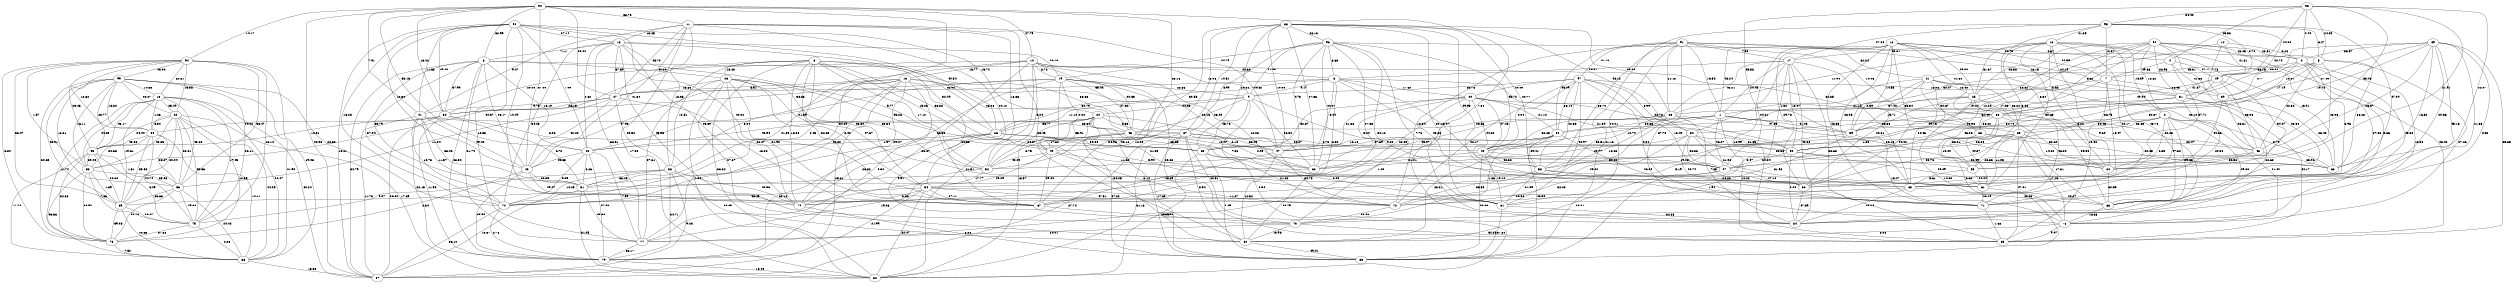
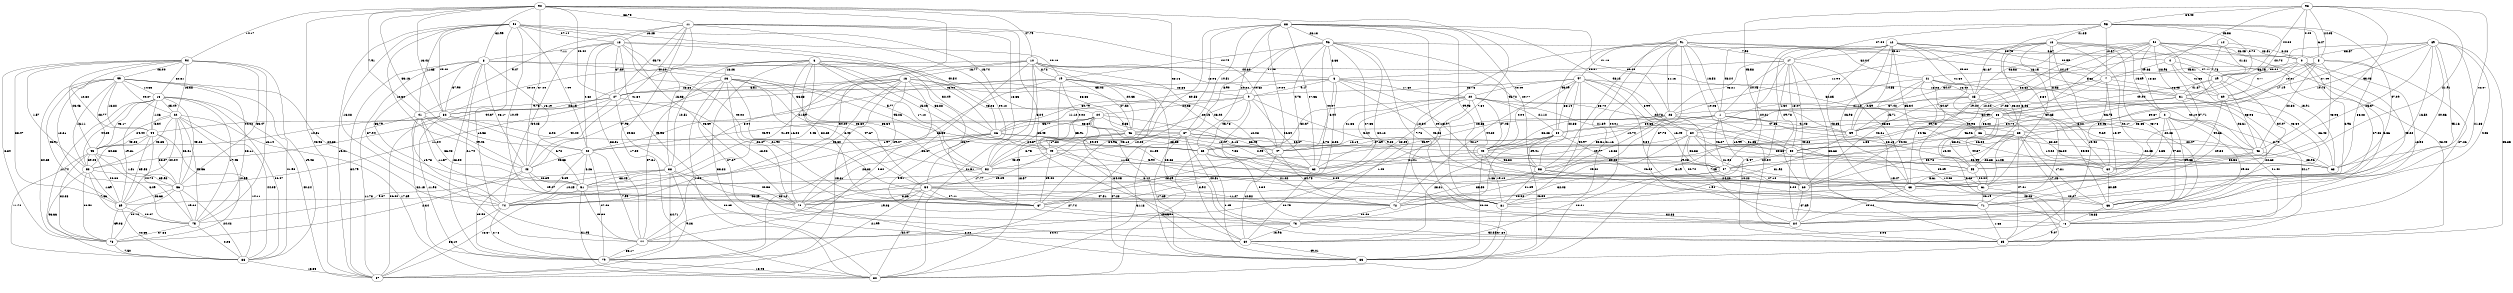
  graph {
    fontname="DejaVu Serif"
    node [fontname="DejaVu Serif"]
    edge [fontname="DejaVu Serif"]
    88
    52
    62
    47
    37
    96
    83
    65
    58
    28
    84
    34
    61
    77
    54
    80
    72
    67
    87
    49
    73
    40
    82
    0
    19
    9
    6
    81
    60
    71
    59
    74
    46
    51
    57
    63
    55
    50
    66
    79
    70
    85
    21
    39
    32
    42
    24
    26
    27
    69
    20
    76
    68
    89
    31
    1
    35
    30
    64
    36
    25
    48
    90
    94
    8
    41
    43
    11
    10
    56
    99
    78
    75
    44
    86
    53
    45
    22
    15
    23
    18
    38
    16
    91
    17
    97
    33
    92
    2
    5
    7
    93
    95
    29
    4
    13
    98
    12
    14
    3
    88 -- 52 [label=30.58]
    88 -- 62 [label=27.36]
    88 -- 47 [label=19.09]
    88 -- 37 [label=10.51]
    88 -- 96 [label=28.13]
    88 -- 83 [label=43.12]
    88 -- 65 [label=20.94]
    88 -- 58 [label=20.77]
    88 -- 28 [label=36.48]
    88 -- 84 [label=29.16]
    88 -- 34 [label=48.12]
    88 -- 61 [label=49.93]
    52 -- 77 [label=19.08]
    52 -- 54 [label=17.77]
    62 -- 80 [label=33.79]
    47 -- 80 [label=12.52]
    47 -- 72 [label=34.75]
    47 -- 67 [label=43.29]
    37 -- 62 [label=2.95]
    37 -- 47 [label=36.49]
    37 -- 83 [label=17.85]
    37 -- 80 [label=3.94]
    37 -- 87 [label=27.74]
    37 -- 49 [label=10.00]
    37 -- 73 [label=40.51]
    37 -- 40 [label=32.27]
    37 -- 82 [label=31.13]
    96 -- 62 [label=44.97]
    96 -- 47 [label=4.73]
    96 -- 37 [label=8.90]
    96 -- 84 [label=7.76]
    96 -- 67 [label=27.33]
    96 -- 73 [label=30.12]
    96 -- 40 [label=45.72]
    96 -- 0 [label=38.75]
    96 -- 19 [label=44.79]
    96 -- 9 [label=21.23]
    96 -- 6 [label=6.63]
    65 -- 83 [label=3.49]
    65 -- 72 [label=21.02]
    65 -- 82 [label=49.40]
    65 -- 81 [label=8.85]
    58 -- 72 [label=35.50]
    58 -- 81 [label=31.39]
    58 -- 60 [label=24.00]
    58 -- 71 [label=1.94]
    28 -- 58 [label=33.51]
    28 -- 84 [label=7.25]
    28 -- 40 [label=38.23]
    28 -- 59 [label=47.33]
    28 -- 74 [label=30.02]
    28 -- 46 [label=23.53]
    28 -- 51 [label=18.68]
    34 -- 62 [label=29.77]
    34 -- 72 [label=45.82]
    34 -- 71 [label=42.74]
    34 -- 57 [label=36.38]
    34 -- 63 [label=21.96]
    34 -- 55 [label=20.68]
    34 -- 50 [label=31.35]
    61 -- 71 [label=26.19]
    61 -- 66 [label=28.27]
    77 -- 79 [label=36.17]
    54 -- 72 [label=47.51]
    54 -- 67 [label=37.11]
    54 -- 82 [label=32.07]
    54 -- 81 [label=11.27]
    54 -- 74 [label=43.49]
    54 -- 79 [label=21.99]
    54 -- 70 [label=3.86]
    80 -- 83 [label=49.01]
    72 -- 73 [label=38.46]
    67 -- 73 [label=33.98]
    49 -- 52 [label=48.49]
    49 -- 62 [label=11.68]
    49 -- 72 [label=8.14]
    49 -- 67 [label=39.40]
    49 -- 70 [label=29.29]
    73 -- 77 [label=34.01]
    73 -- 80 [label=13.96]
    73 -- 85 [label=32.35]
    40 -- 62 [label=21.01]
    40 -- 83 [label=46.23]
    40 -- 58 [label=48.32]
    40 -- 81 [label=15.13]
    40 -- 57 [label=19.03]
    0 -- 58 [label=39.87]
    0 -- 84 [label=16.96]
    0 -- 60 [label=8.96]
    0 -- 71 [label=45.02]
    0 -- 66 [label=27.86]
    0 -- 21 [label=45.31]
    0 -- 39 [label=4.77]
    19 -- 67 [label=34.96]
    19 -- 49 [label=9.02]
    19 -- 82 [label=18.57]
    19 -- 9 [label=28.85]
    19 -- 46 [label=27.52]
    19 -- 51 [label=36.83]
    19 -- 85 [label=23.68]
    19 -- 32 [label=36.88]
    19 -- 42 [label=21.59]
    9 -- 62 [label=26.34]
    9 -- 65 [label=45.78]
    9 -- 61 [label=9.88]
    9 -- 82 [label=3.34]
    9 -- 46 [label=26.02]
    9 -- 24 [label=20.38]
    9 -- 26 [label=11.12]
    6 -- 47 [label=8.04]
    6 -- 9 [label=9.17]
    6 -- 60 [label=46.38]
    6 -- 57 [label=8.97]
    6 -- 50 [label=22.78]
    6 -- 26 [label=30.79]
    6 -- 27 [label=35.02]
    6 -- 69 [label=8.36]
    6 -- 20 [label=17.60]
    81 -- 83 [label=37.89]
    81 -- 84 [label=32.38]
    60 -- 84 [label=47.59]
    71 -- 85 [label=1.68]
    59 -- 72 [label=31.92]
    59 -- 67 [label=5.19]
    59 -- 76 [label=15.47]
    74 -- 87 [label=36.10]
    74 -- 79 [label=2.78]
    46 -- 52 [label=8.75]
    46 -- 62 [label=7.36]
    46 -- 47 [label=12.47]
    46 -- 83 [label=47.23]
    46 -- 49 [label=17.82]
    51 -- 77 [label=43.38]
    51 -- 87 [label=16.67]
    51 -- 82 [label=31.05]
    57 -- 80 [label=28.21]
    57 -- 72 [label=32.08]
    57 -- 60 [label=27.10]
    63 -- 84 [label=28.24]
    63 -- 66 [label=46.03]
    63 -- 70 [label=20.06]
    55 -- 61 [label=28.04]
    55 -- 63 [label=5.61]
    50 -- 84 [label=8.24]
    50 -- 61 [label=35.09]
    50 -- 57 [label=20.54]
    50 -- 68 [label=36.49]
    66 -- 76 [label=16.88]
    79 -- 82 [label=15.46]
    70 -- 83 [label=8.24]
    21 -- 34 [label=1.34]
    21 -- 60 [label=42.61]
    21 -- 59 [label=2.59]
    21 -- 63 [label=24.46]
    21 -- 35 [label=25.22]
    21 -- 36 [label=34.67]
    21 -- 25 [label=13.40]
    21 -- 48 [label=42.10]
    39 -- 68 [label=26.48]
    39 -- 64 [label=44.86]
    39 -- 48 [label=26.61]
    32 -- 65 [label=8.92]
    32 -- 87 [label=36.82]
    32 -- 51 [label=6.72]
    32 -- 79 [label=11.93]
    32 -- 44 [label=44.02]
    32 -- 45 [label=10.51]
    42 -- 77 [label=7.99]
    42 -- 74 [label=5.39]
    42 -- 51 [label=8.26]
    42 -- 79 [label=27.46]
    42 -- 43 [label=43.33]
    24 -- 52 [label=24.37]
    24 -- 62 [label=23.55]
    24 -- 37 [label=3.83]
    24 -- 61 [label=21.35]
    24 -- 80 [label=34.05]
    24 -- 49 [label=35.91]
    24 -- 81 [label=5.94]
    24 -- 57 [label=2.18]
    24 -- 42 [label=46.94]
    24 -- 26 [label=33.77]
    26 -- 65 [label=39.04]
    26 -- 84 [label=9.91]
    26 -- 50 [label=6.73]
    26 -- 79 [label=33.12]
    26 -- 70 [label=23.82]
    26 -- 42 [label=1.97]
    27 -- 67 [label=18.02]
    27 -- 32 [label=28.15]
    27 -- 41 [label=9.75]
    27 -- 43 [label=40.00]
    27 -- 56 [label=11.04]
    27 -- 38 [label=29.52]
    69 -- 78 [label=39.08]
    69 -- 75 [label=28.67]
    69 -- 86 [label=42.63]
    20 -- 62 [label=5.24]
    20 -- 47 [label=21.86]
    20 -- 65 [label=32.37]
    20 -- 58 [label=44.20]
    20 -- 77 [label=1.43]
    20 -- 54 [label=28.59]
    20 -- 40 [label=27.05]
    20 -- 50 [label=21.89]
    20 -- 30 [label=21.12]
    20 -- 33 [label=21.12]
    76 -- 80 [label=8.06]
    76 -- 85 [label=9.07]
    89 -- 84 [label=4.03]
    89 -- 0 [label=33.57]
    89 -- 60 [label=16.52]
    89 -- 71 [label=45.16]
    89 -- 57 [label=25.37]
    89 -- 63 [label=20.36]
    89 -- 66 [label=21.88]
    89 -- 85 [label=35.85]
    89 -- 31 [label=36.84]
    89 -- 1 [label=27.49]
    89 -- 35 [label=10.73]
    31 -- 84 [label=22.68]
    31 -- 34 [label=31.49]
    31 -- 40 [label=34.79]
    31 -- 71 [label=29.36]
    31 -- 85 [label=44.17]
    1 -- 52 [label=45.97]
    1 -- 40 [label=10.74]
    1 -- 59 [label=41.43]
    1 -- 57 [label=46.27]
    1 -- 85 [label=10.22]
    1 -- 35 [label=20.98]
    1 -- 30 [label=30.63]
    1 -- 64 [label=28.13]
    35 -- 65 [label=1.33]
    35 -- 61 [label=11.05]
    35 -- 60 [label=30.78]
    35 -- 50 [label=26.80]
    35 -- 66 [label=17.81]
    35 -- 85 [label=47.01]
    35 -- 76 [label=17.48]
    35 -- 64 [label=14.02]
    30 -- 47 [label=27.69]
    30 -- 83 [label=46.55]
    30 -- 65 [label=12.14]
    30 -- 58 [label=29.41]
    30 -- 80 [label=23.31]
    30 -- 73 [label=1.86]
    30 -- 71 [label=46.04]
    64 -- 66 [label=30.59]
    36 -- 55 [label=13.00]
    36 -- 76 [label=8.68]
    36 -- 68 [label=22.85]
    36 -- 48 [label=22.47]
    25 -- 83 [label=14.83]
    25 -- 28 [label=37.42]
    25 -- 81 [label=46.80]
    25 -- 60 [label=44.02]
    25 -- 59 [label=15.71]
    25 -- 66 [label=35.53]
    48 -- 55 [label=28.83]
    48 -- 68 [label=23.96]
    48 -- 64 [label=36.56]
    90 -- 77 [label=34.29]
    90 -- 87 [label=48.98]
    90 -- 49 [label=35.16]
    90 -- 81 [label=7.84]
    90 -- 32 [label=13.42]
    90 -- 42 [label=33.16]
    90 -- 27 [label=25.44]
    90 -- 94 [label=14.17]
    90 -- 8 [label=32.99]
    90 -- 41 [label=7.91]
    90 -- 43 [label=37.49]
    90 -- 11 [label=38.75]
    90 -- 10 [label=47.79]
    94 -- 69 [label=33.47]
    94 -- 56 [label=33.47]
    94 -- 99 [label=43.00]
    94 -- 78 [label=8.84]
    94 -- 75 [label=13.14]
    94 -- 44 [label=12.82]
    94 -- 86 [label=19.48]
    94 -- 53 [label=1.57]
    94 -- 45 [label=23.46]
    94 -- 22 [label=13.38]
    94 -- 15 [label=32.81]
    8 -- 77 [label=21.74]
    8 -- 87 [label=34.79]
    8 -- 74 [label=37.94]
    8 -- 51 [label=33.79]
    8 -- 79 [label=28.50]
    8 -- 32 [label=37.90]
    8 -- 42 [label=15.19]
    8 -- 36 [label=32.85]
    8 -- 43 [label=48.17]
    8 -- 23 [label=40.20]
    41 -- 67 [label=11.57]
    41 -- 87 [label=11.73]
    41 -- 74 [label=10.78]
    41 -- 46 [label=35.64]
    41 -- 51 [label=36.48]
    41 -- 79 [label=32.15]
    41 -- 43 [label=49.46]
    43 -- 51 [label=26.39]
    43 -- 79 [label=35.95]
    43 -- 70 [label=29.47]
    43 -- 78 [label=2.34]
    11 -- 52 [label=18.65]
    11 -- 47 [label=40.62]
    11 -- 54 [label=29.12]
    11 -- 80 [label=33.45]
    11 -- 82 [label=17.30]
    11 -- 27 [label=45.70]
    11 -- 41 [label=9.47]
    11 -- 43 [label=41.34]
    11 -- 18 [label=13.25]
    11 -- 38 [label=16.38]
    10 -- 52 [label=3.24]
    10 -- 77 [label=36.67]
    10 -- 82 [label=21.51]
    10 -- 19 [label=8.72]
    10 -- 9 [label=15.96]
    10 -- 6 [label=40.60]
    10 -- 81 [label=12.08]
    10 -- 74 [label=41.39]
    10 -- 46 [label=20.33]
    10 -- 32 [label=20.49]
    10 -- 16 [label=16.77]
    56 -- 69 [label=23.63]
    56 -- 78 [label=38.10]
    56 -- 75 [label=29.62]
    56 -- 86 [label=24.42]
    99 -- 74 [label=20.38]
    99 -- 69 [label=43.91]
    99 -- 56 [label=12.61]
    99 -- 78 [label=30.65]
    99 -- 75 [label=28.11]
    99 -- 44 [label=18.82]
    99 -- 86 [label=21.93]
    99 -- 53 [label=16.11]
    99 -- 45 [label=28.77]
    99 -- 22 [label=40.27]
    99 -- 15 [label=14.35]
    78 -- 86 [label=7.50]
    75 -- 78 [label=37.88]
    75 -- 86 [label=2.25]
    44 -- 69 [label=35.58]
    44 -- 56 [label=28.27]
    44 -- 75 [label=44.74]
    44 -- 86 [label=14.11]
    44 -- 53 [label=30.33]
    44 -- 45 [label=43.38]
    86 -- 87 [label=16.85]
    53 -- 69 [label=1.69]
    53 -- 56 [label=35.92]
    53 -- 78 [label=33.92]
    53 -- 75 [label=7.86]
    53 -- 86 [label=43.66]
    45 -- 69 [label=28.68]
    45 -- 56 [label=1.51]
    45 -- 78 [label=32.38]
    45 -- 75 [label=6.09]
    45 -- 86 [label=11.72]
    45 -- 53 [label=39.48]
    22 -- 82 [label=17.69]
    22 -- 69 [label=20.04]
    22 -- 56 [label=26.01]
    22 -- 78 [label=10.59]
    22 -- 75 [label=45.56]
    22 -- 44 [label=8.34]
    22 -- 86 [label=44.05]
    22 -- 53 [label=48.85]
    22 -- 45 [label=24.44]
    15 -- 87 [label=40.24]
    15 -- 69 [label=19.81]
    15 -- 56 [label=45.26]
    15 -- 78 [label=11.74]
    15 -- 75 [label=17.43]
    15 -- 44 [label=1.26]
    15 -- 86 [label=36.47]
    15 -- 53 [label=44.25]
    15 -- 45 [label=45.17]
    15 -- 22 [label=25.49]
    23 -- 52 [label=35.54]
    23 -- 77 [label=37.81]
    23 -- 54 [label=8.40]
    23 -- 80 [label=27.87]
    23 -- 67 [label=21.90]
    23 -- 49 [label=45.26]
    23 -- 82 [label=1.56]
    23 -- 63 [label=47.67]
    23 -- 70 [label=26.27]
    23 -- 27 [label=28.83]
    18 -- 52 [label=5.77]
    18 -- 77 [label=38.51]
    18 -- 73 [label=45.93]
    18 -- 19 [label=20.16]
    18 -- 74 [label=34.25]
    18 -- 70 [label=45.39]
    18 -- 42 [label=2.62]
    18 -- 26 [label=45.90]
    18 -- 27 [label=37.50]
    18 -- 8 [label=7.11]
    38 -- 80 [label=33.65]
    38 -- 87 [label=9.23]
    38 -- 74 [label=10.25]
    38 -- 51 [label=38.45]
    38 -- 79 [label=34.71]
    38 -- 70 [label=42.53]
    38 -- 75 [label=9.87]
    16 -- 47 [label=20.13]
-   16 -- 67 [label=20.55]
+   16 -- 67 [label=28.77]
    16 -- 87 [label=25.81]
    16 -- 74 [label=43.30]
    16 -- 46 [label=45.28]
    16 -- 51 [label=9.43]
    16 -- 79 [label=5.32]
    16 -- 70 [label=29.07]
    16 -- 27 [label=6.51]
    16 -- 43 [label=47.98]
    16 -- 38 [label=3.94]
    91 -- 58 [label=38.70]
    91 -- 28 [label=31.13]
    91 -- 72 [label=18.84]
    91 -- 81 [label=24.01]
-   91 -- 33 [label=19.45]
+   91 -- 55 [label=19.45]
    91 -- 21 [label=32.04]
    91 -- 76 [label=37.73]
    91 -- 31 [label=16.15]
    91 -- 1 [label=16.52]
    91 -- 30 [label=43.09]
    91 -- 17 [label=7.90]
    91 -- 97 [label=41.16]
    17 -- 83 [label=3.47]
    17 -- 28 [label=45.21]
    17 -- 84 [label=40.68]
    17 -- 6 [label=36.31]
    17 -- 57 [label=20.21]
    17 -- 63 [label=36.55]
    17 -- 50 [label=13.47]
    17 -- 85 [label=33.68]
    17 -- 1 [label=20.45]
    97 -- 58 [label=22.83]
    97 -- 34 [label=8.99]
    97 -- 72 [label=42.17]
    97 -- 40 [label=4.04]
    97 -- 9 [label=23.76]
    97 -- 81 [label=40.97]
    97 -- 60 [label=16.49]
    97 -- 71 [label=9.34]
    97 -- 20 [label=40.49]
    97 -- 31 [label=18.08]
    97 -- 30 [label=33.14]
    33 -- 61 [label=44.37]
    33 -- 59 [label=49.75]
    33 -- 55 [label=33.01]
    33 -- 64 [label=32.64]
    33 -- 36 [label=36.22]
    33 -- 48 [label=9.69]
    92 -- 62 [label=19.24]
    92 -- 0 [label=48.45]
    92 -- 59 [label=33.52]
    92 -- 57 [label=12.22]
    92 -- 66 [label=48.54]
    92 -- 85 [label=48.40]
    92 -- 76 [label=5.36]
    92 -- 31 [label=28.93]
    92 -- 25 [label=48.58]
    92 -- 33 [label=6.62]
    92 -- 2 [label=15.82]
    92 -- 5 [label=28.51]
    2 -- 61 [label=47.32]
    2 -- 73 [label=29.36]
    2 -- 59 [label=6.22]
    2 -- 63 [label=6.35]
    2 -- 50 [label=46.96]
    2 -- 66 [label=39.33]
    2 -- 76 [label=21.42]
    2 -- 68 [label=8.79]
    2 -- 35 [label=23.83]
    5 -- 55 [label=45.93]
    5 -- 39 [label=10.91]
    5 -- 76 [label=27.26]
    5 -- 68 [label=38.28]
    5 -- 48 [label=22.32]
    5 -- 33 [label=17.19]
    5 -- 7 [label=36.75]
    7 -- 63 [label=13.47]
    7 -- 39 [label=28.95]
    7 -- 64 [label=30.45]
    7 -- 36 [label=17.38]
    7 -- 25 [label=8.58]
    93 -- 0 [label=4.44]
    93 -- 59 [label=45.58]
    93 -- 55 [label=21.91]
    93 -- 68 [label=42.07]
    93 -- 48 [label=33.08]
    93 -- 5 [label=24.05]
    93 -- 95 [label=34.40]
    93 -- 29 [label=44.04]
    93 -- 4 [label=45.53]
    95 -- 83 [label=21.16]
    95 -- 68 [label=47.09]
    95 -- 31 [label=40.74]
    95 -- 64 [label=3.34]
    95 -- 17 [label=27.44]
    95 -- 5 [label=6.47]
    95 -- 7 [label=10.57]
    95 -- 29 [label=8.72]
    95 -- 13 [label=41.35]
    29 -- 50 [label=36.75]
    29 -- 31 [label=41.37]
    29 -- 64 [label=34.07]
    29 -- 48 [label=38.96]
    29 -- 33 [label=49.94]
    4 -- 39 [label=41.65]
    4 -- 64 [label=37.71]
    4 -- 7 [label=49.68]
    4 -- 29 [label=47.11]
    13 -- 28 [label=11.94]
    13 -- 61 [label=30.65]
    13 -- 71 [label=42.17]
    13 -- 55 [label=3.46]
    13 -- 66 [label=48.76]
    13 -- 85 [label=19.42]
    13 -- 76 [label=20.23]
    13 -- 68 [label=13.91]
    13 -- 25 [label=31.67]
    13 -- 17 [label=35.61]
    13 -- 2 [label=16.39]
    98 -- 77 [label=12.58]
    98 -- 72 [label=40.02]
    98 -- 87 [label=15.21]
    98 -- 74 [label=16.28]
    98 -- 70 [label=10.49]
    98 -- 32 [label=45.42]
    98 -- 42 [label=7.99]
    98 -- 24 [label=15.74]
    98 -- 26 [label=40.54]
    98 -- 41 [label=11.63]
    98 -- 43 [label=12.50]
    98 -- 18 [label=37.14]
    12 -- 60 [label=29.78]
    12 -- 71 [label=48.85]
    12 -- 59 [label=14.55]
    12 -- 63 [label=26.98]
    12 -- 85 [label=12.99]
    12 -- 31 [label=24.19]
    12 -- 1 [label=48.24]
    12 -- 64 [label=35.34]
    12 -- 25 [label=45.30]
    12 -- 33 [label=41.64]
    12 -- 7 [label=38.99]
    12 -- 4 [label=4.67]
    14 -- 0 [label=3.28]
    14 -- 39 [label=7.78]
    14 -- 30 [label=34.47]
    14 -- 29 [label=41.31]
    3 -- 52 [label=17.12]
    3 -- 65 [label=38.88]
    3 -- 54 [label=25.80]
    3 -- 67 [label=32.65]
    3 -- 49 [label=15.23]
    3 -- 82 [label=33.82]
    3 -- 46 [label=35.88]
    3 -- 70 [label=16.06]
    3 -- 26 [label=32.49]
    3 -- 53 [label=44.37]
    3 -- 23 [label=18.23]
    3 -- 38 [label=12.51]
  }
